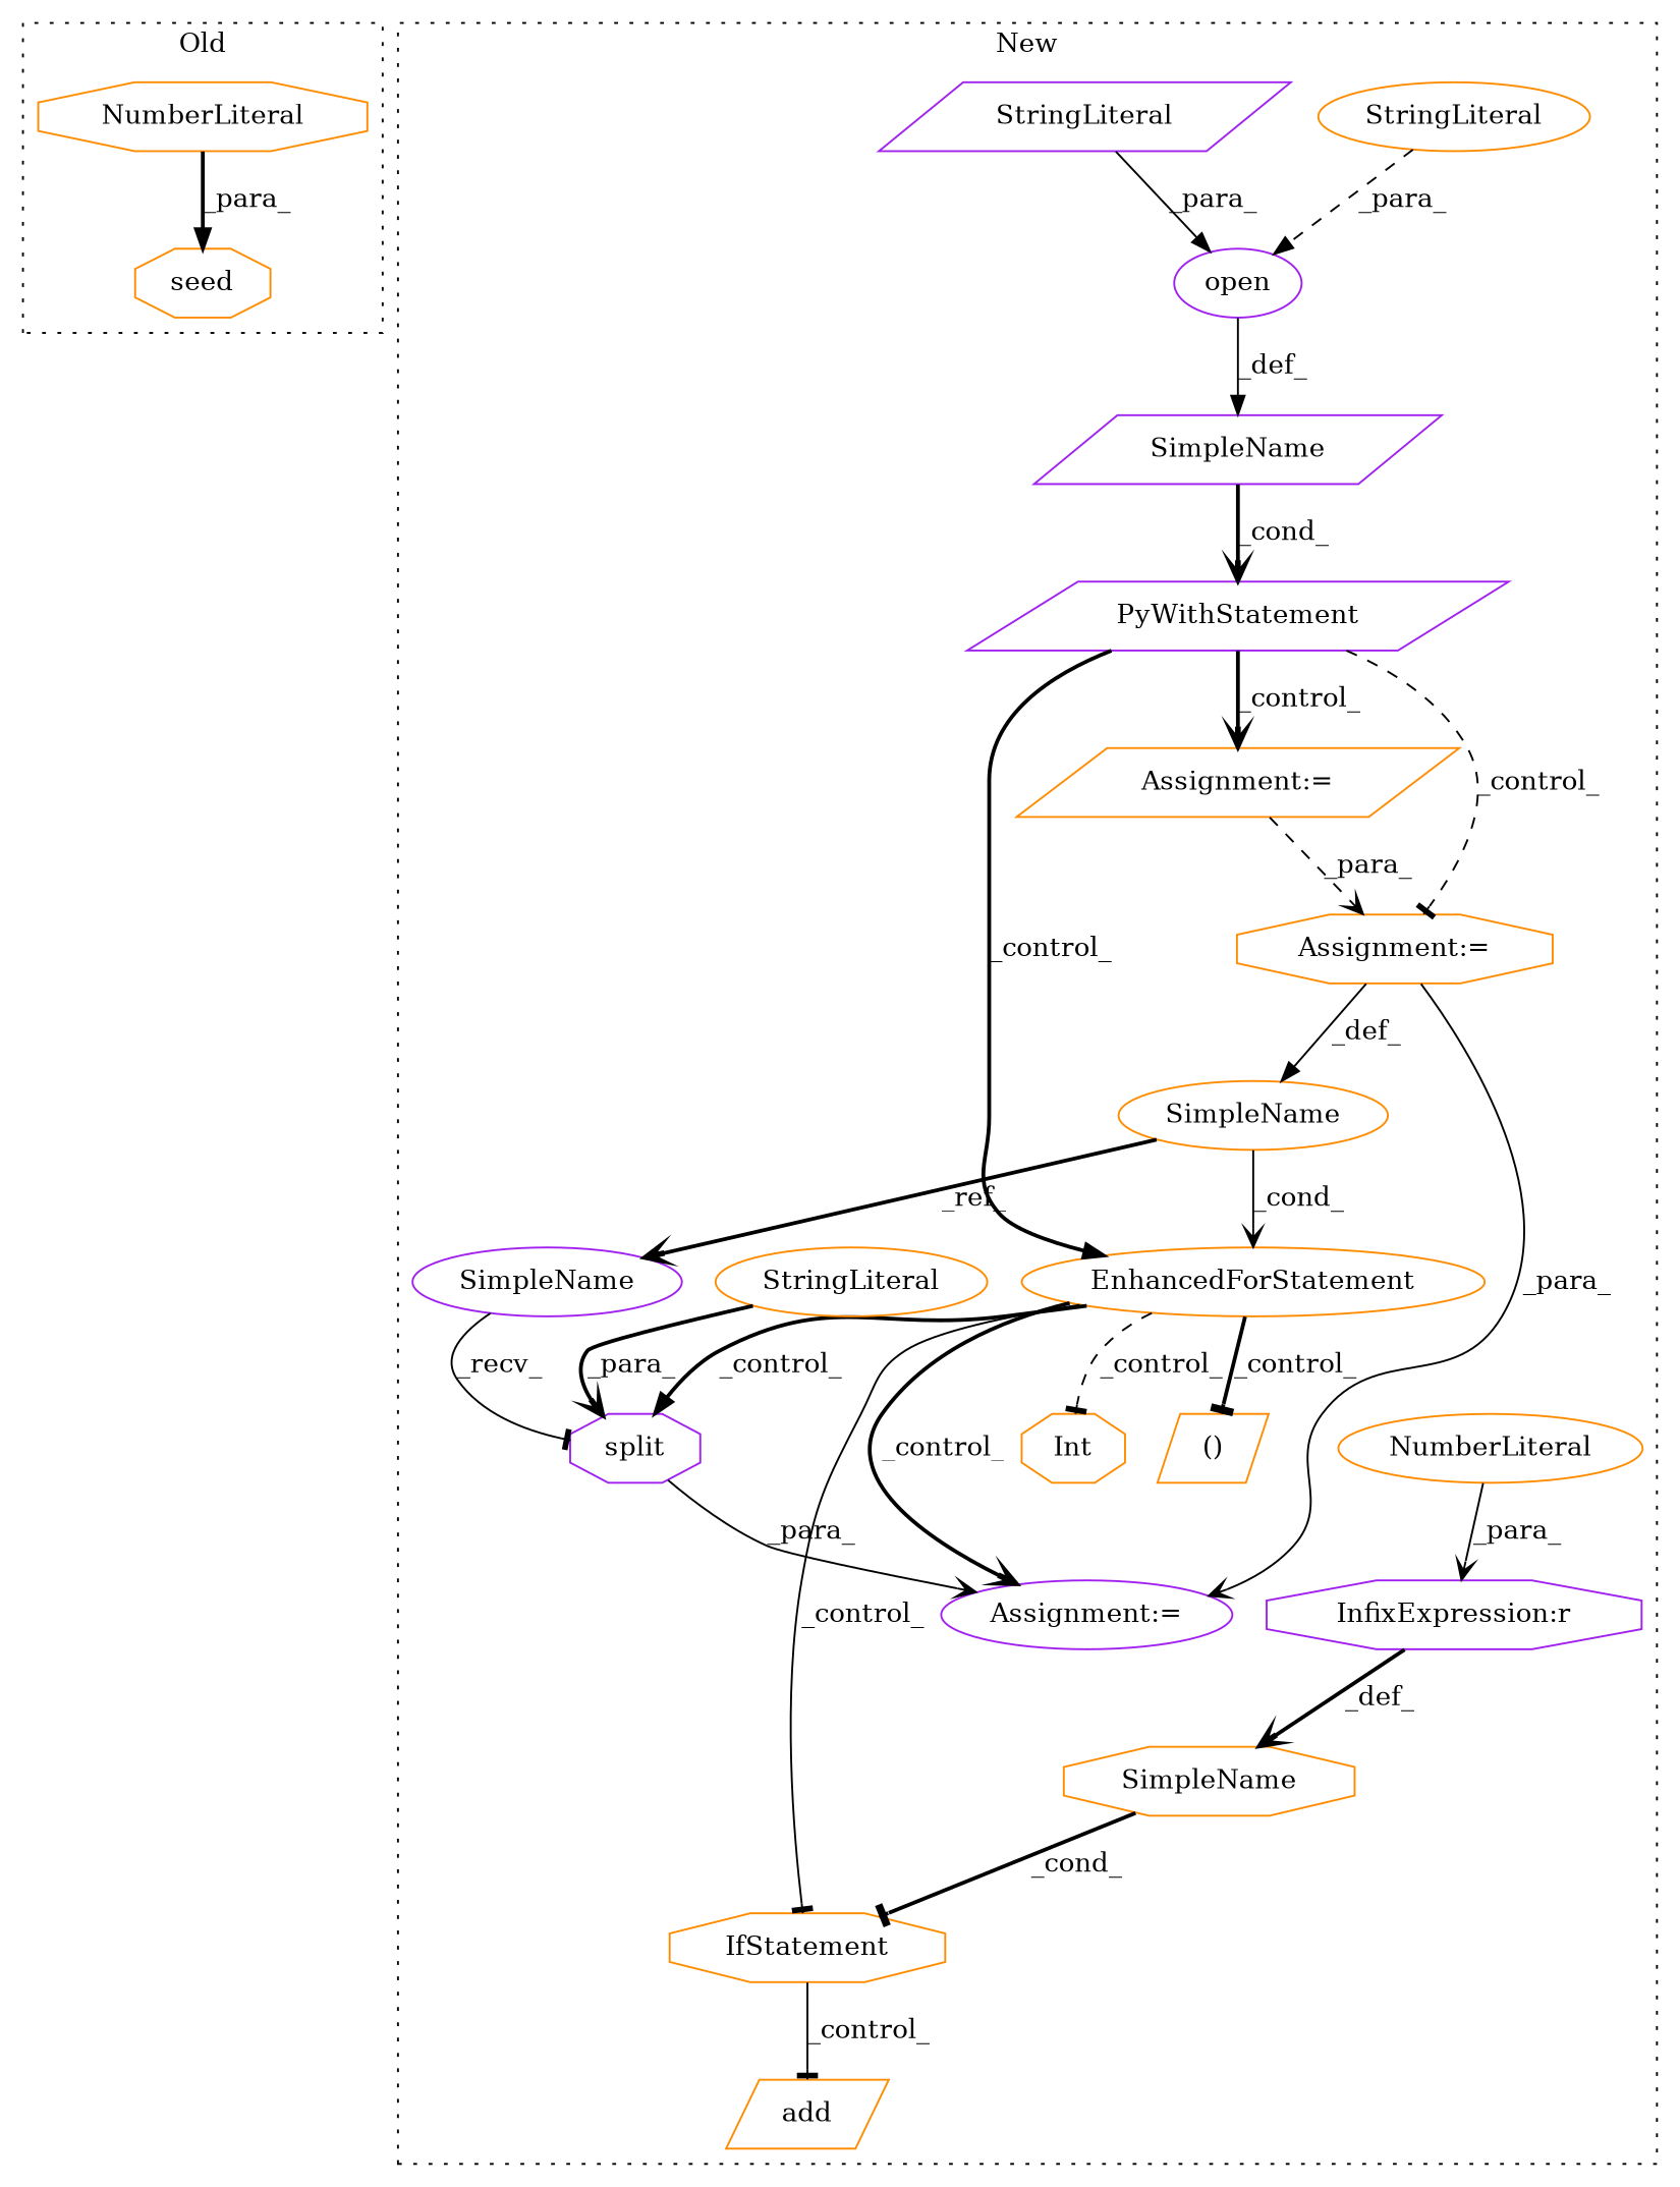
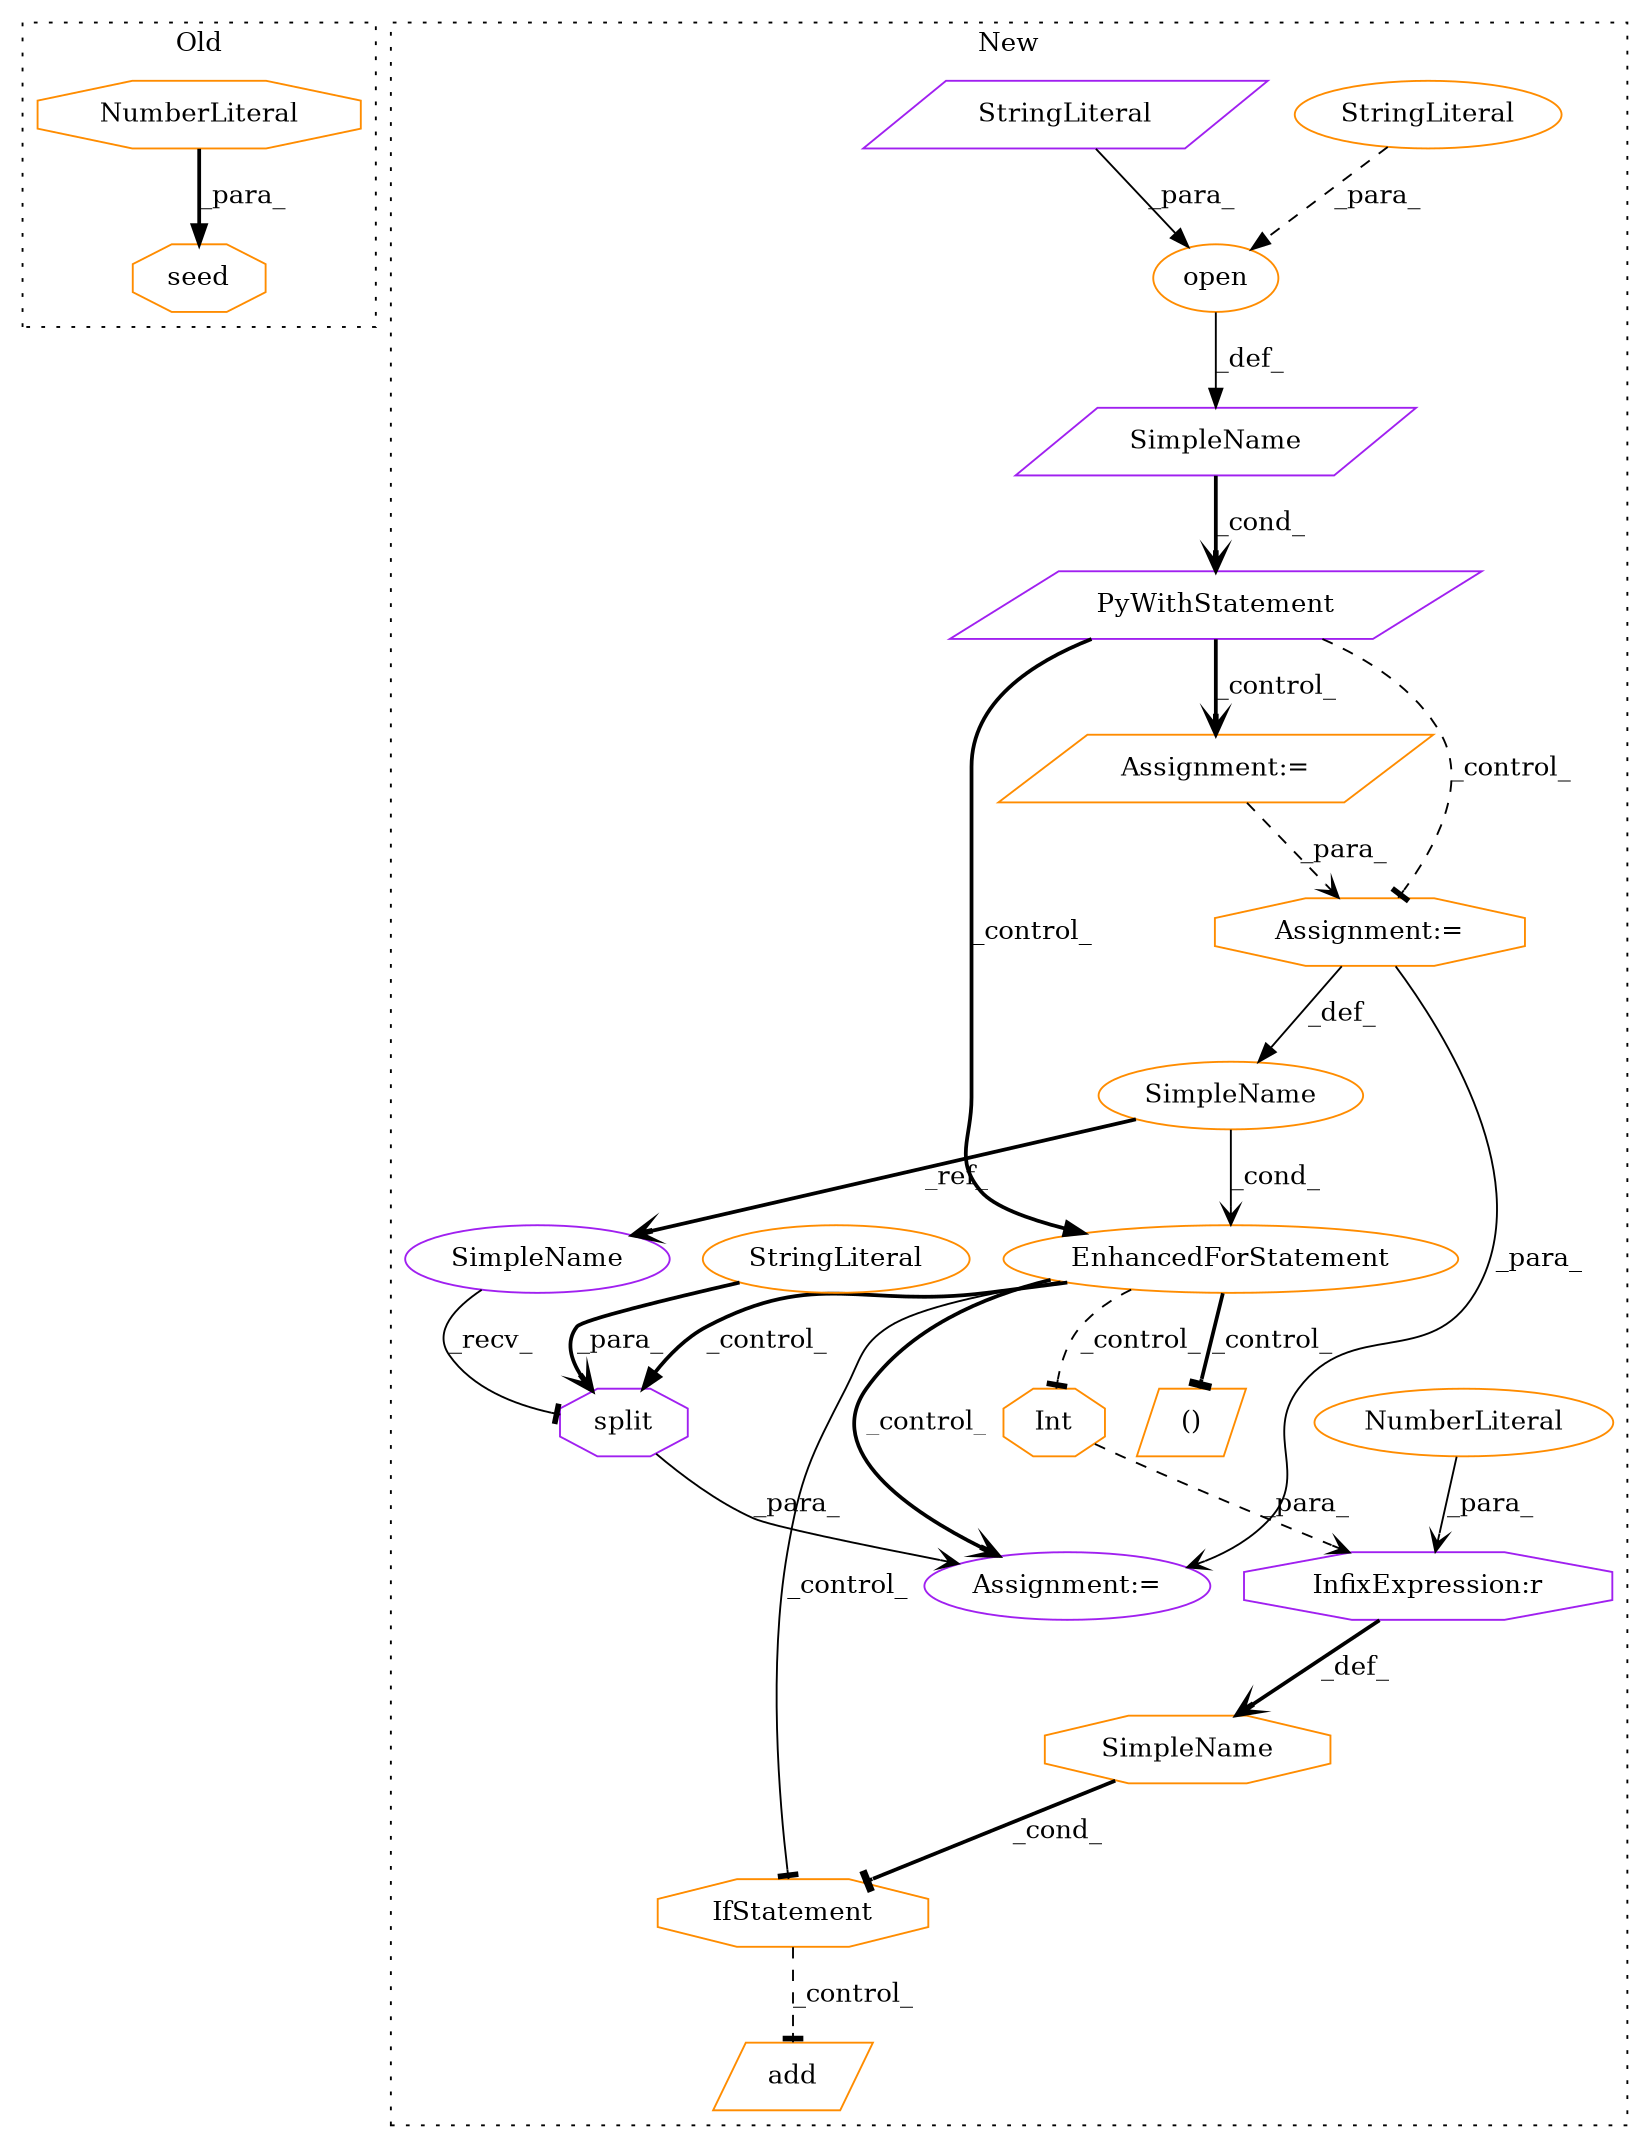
  digraph {
    node [a=32 color=darkorange l=4 shape=octagon]
    edge [arrowhead=vee style=bold]
    n1 [l="5,1" label=seed s="123,133"]
    n2 [a=34 l=5 label=NumberLiteral s=128]
    n3 [a=104 color=purple l="10,2" label=PyWithStatement s="354,397" shape=parallelogram]
    n4 [a=106 l=15 label="()" s=540 shape=parallelogram]
    n5 [l="4,1" label=add s="619,624" shape=parallelogram]
    n6 [a=70 l="57,2" label=EnhancedForStatement s="435,519" shape=ellipse]
    n7 [a=42 color=purple label=SimpleName shape=parallelogram l=""]
    n8 [a=42 label=SimpleName s=499 shape=ellipse]
    n9 [l="4,1" label=Int s="586,591"]
    n10 [a=27 color=purple label="InfixExpression:r" s=592]
    n11 [a=34 l=1 label=NumberLiteral s=596 shape=ellipse]
    n12 [color=purple l="6,1" label=split s="562,571"]
    n13 [a=42 label=SimpleName l=""]
    n14 [a=25 l="4,2" label=IfStatement s="582,597"]
    n15 [a=7 l="57,2" label="Assignment:=" s="435,519"]
    n16 [a=7 color=purple l=2 label="Assignment:=" s=555 shape=ellipse]
    n17 [a=7 l=13 label="Assignment:=" s=414 shape=parallelogram]
    n18 [a=45 l=3 label=StringLiteral s=568 shape=ellipse]
-   n19 [color=purple l="5,1" label=open s="364,396" shape=ellipse]
+   n19 [l="5,1" label=open s="364,396" shape=ellipse]
    n20 [a=45 color=purple l=3 label=StringLiteral s=393 shape=parallelogram]
    n21 [a=45 l=23 label=StringLiteral s=369 shape=ellipse]
    n22 [a=42 color=purple label=SimpleName s=557 shape=ellipse]
    subgraph cluster_1 {
      label=Old
      style=dotted
      n1
      n2
    }
    subgraph cluster_2 {
      label=New
      style=dotted
      n3
      n4
      n5
      n6
      n7
      n8
      n9
      n10
      n11
      n12
      n13
      n14
      n15
      n16
      n17
      n18
      n19
      n20
      n21
      n22
    }
    n2 -> n1 [arrowhead=normal label=_para_]
    n3 -> n6 [arrowhead=normal label=_control_]
    n3 -> n15 [arrowhead=tee label=_control_ style=dashed]
    n3 -> n17 [label=_control_]
    n6 -> n4 [arrowhead=tee label=_control_]
    n6 -> n9 [arrowhead=tee label=_control_ style=dashed]
    n6 -> n12 [arrowhead=normal label=_control_]
    n6 -> n14 [arrowhead=tee label=_control_ style=solid]
    n6 -> n16 [label=_control_]
    n7 -> n3 [label=_cond_]
    n8 -> n6 [label=_cond_ style=solid]
    n8 -> n22 [label=_ref_]
+   n9 -> n10 [label=_para_ style=dashed]
    n10 -> n13 [label=_def_]
    n11 -> n10 [label=_para_ style=solid]
    n12 -> n16 [label=_para_ style=solid]
    n13 -> n14 [arrowhead=tee label=_cond_]
-   n14 -> n5 [arrowhead=tee label=_control_ style=solid]
+   n14 -> n5 [arrowhead=tee label=_control_ style=dashed]
    n15 -> n8 [arrowhead=normal label=_def_ style=solid]
    n15 -> n16 [label=_para_ style=solid]
    n17 -> n15 [label=_para_ style=dashed]
    n18 -> n12 [label=_para_]
    n19 -> n7 [arrowhead=normal label=_def_ style=solid]
    n20 -> n19 [arrowhead=normal label=_para_ style=solid]
    n21 -> n19 [arrowhead=normal label=_para_ style=dashed]
    n22 -> n12 [arrowhead=tee label=_recv_ style=solid]
  }
